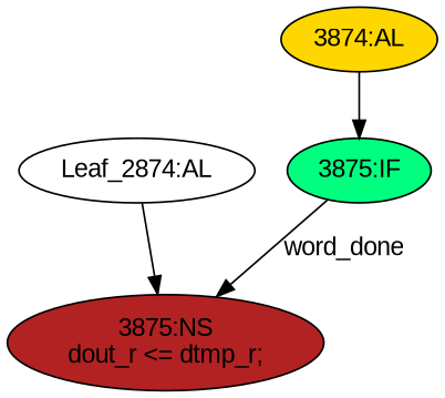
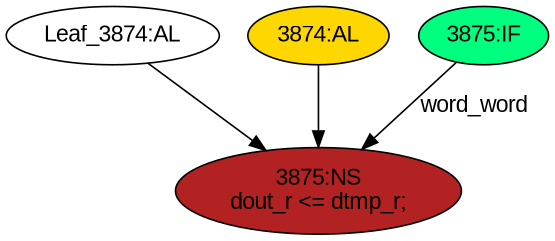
  strict digraph {
    fontname="Liberation Sans"
    node [fontname="Liberation Sans" statements="[]" style=filled]
    edge [cond="[]" fontname="Liberation Sans" lineno=None]
    n1 [ast="<pyverilog.vparser.ast.NonblockingSubstitution object at 0x7f13b5596150>" fillcolor=firebrick label="3875:NS\ndout_r <= dtmp_r;" statements="[<pyverilog.vparser.ast.NonblockingSubstitution object at 0x7f13b5596150>]" typ=NonblockingSubstitution]
-   n2 [def_var="['dout_r']" label="Leaf_2874:AL" statements="" style=""]
+   n2 [def_var="['dout_r']" label="Leaf_3874:AL" statements="" style=""]
    n3 [ast="<pyverilog.vparser.ast.Always object at 0x7f13b55962d0>" clk_sens=True fillcolor=gold label="3874:AL" sens="['clk']" typ=Always use_var="['word_done', 'dtmp_r']"]
    n4 [ast="<pyverilog.vparser.ast.IfStatement object at 0x7f13b55963d0>" fillcolor=springgreen label="3875:IF" typ=IfStatement]
    n2 -> n1
-   n3 -> n4
-   n4 -> n1 [cond="['word_done']" label=word_done lineno=3875]
+   n3 -> n1
+   n4 -> n1 [cond="['word_done']" label=word_word lineno=3875]
  }
